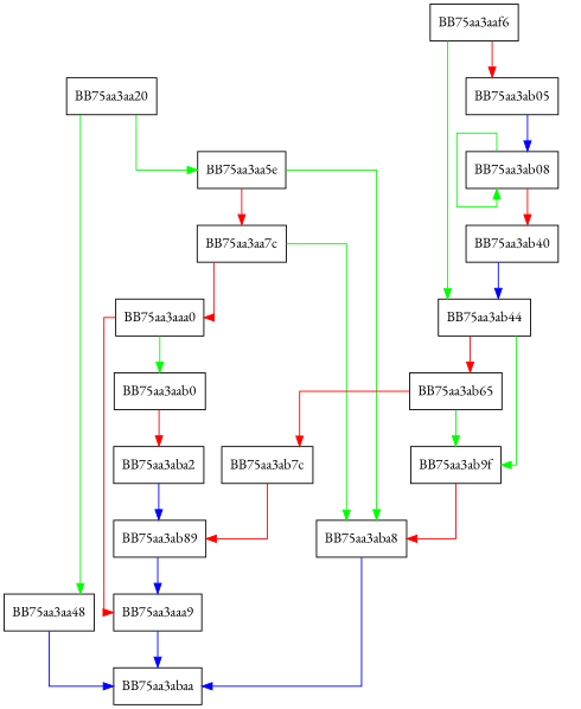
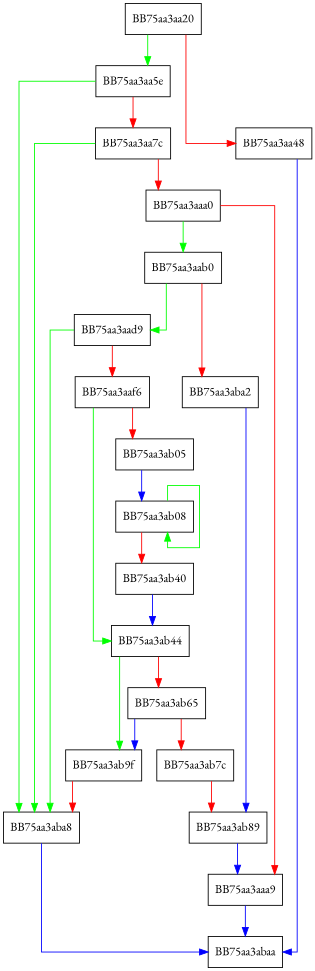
  digraph {
    fontname="EB Garamond"
    splines=ortho
    node [fontname="EB Garamond" shape=box]
    edge [color=red fontname="EB Garamond"]
    BB75aa3aa20
    BB75aa3aa5e
    BB75aa3aa48
    BB75aa3aba8
    BB75aa3aa7c
    BB75aa3abaa
    BB75aa3aaa0
    BB75aa3aab0
    BB75aa3aaa9
+   BB75aa3aad9
    n11 [label=BB75aa3aba2]
    BB75aa3aaf6
    BB75aa3ab89
    BB75aa3ab44
    BB75aa3ab05
    BB75aa3ab9f
    BB75aa3ab65
    BB75aa3ab08
    BB75aa3ab7c
    BB75aa3ab40
    BB75aa3aa20 -> BB75aa3aa5e [color=green]
-   BB75aa3aa20 -> BB75aa3aa48 [color=green]
+   BB75aa3aa20 -> BB75aa3aa48
    BB75aa3aa5e -> BB75aa3aba8 [color=green]
    BB75aa3aa5e -> BB75aa3aa7c
    BB75aa3aa48 -> BB75aa3abaa [color=blue]
    BB75aa3aba8 -> BB75aa3abaa [color=blue]
    BB75aa3aa7c -> BB75aa3aba8 [color=green]
    BB75aa3aa7c -> BB75aa3aaa0
    BB75aa3aaa0 -> BB75aa3aab0 [color=green]
    BB75aa3aaa0 -> BB75aa3aaa9
+   BB75aa3aab0 -> BB75aa3aad9 [color=green]
    BB75aa3aab0 -> n11
    BB75aa3aaa9 -> BB75aa3abaa [color=blue]
+   BB75aa3aad9 -> BB75aa3aba8 [color=green]
+   BB75aa3aad9 -> BB75aa3aaf6
    n11 -> BB75aa3ab89 [color=blue]
    BB75aa3aaf6 -> BB75aa3ab44 [color=green]
    BB75aa3aaf6 -> BB75aa3ab05
    BB75aa3ab89 -> BB75aa3aaa9 [color=blue]
    BB75aa3ab44 -> BB75aa3ab9f [color=green]
    BB75aa3ab44 -> BB75aa3ab65
    BB75aa3ab05 -> BB75aa3ab08 [color=blue]
    BB75aa3ab9f -> BB75aa3aba8
-   BB75aa3ab65 -> BB75aa3ab9f [color=green]
+   BB75aa3ab65 -> BB75aa3ab9f [color=blue]
    BB75aa3ab65 -> BB75aa3ab7c
    BB75aa3ab08 -> BB75aa3ab08 [color=green]
    BB75aa3ab08 -> BB75aa3ab40
    BB75aa3ab7c -> BB75aa3ab89
    BB75aa3ab40 -> BB75aa3ab44 [color=blue]
  }
